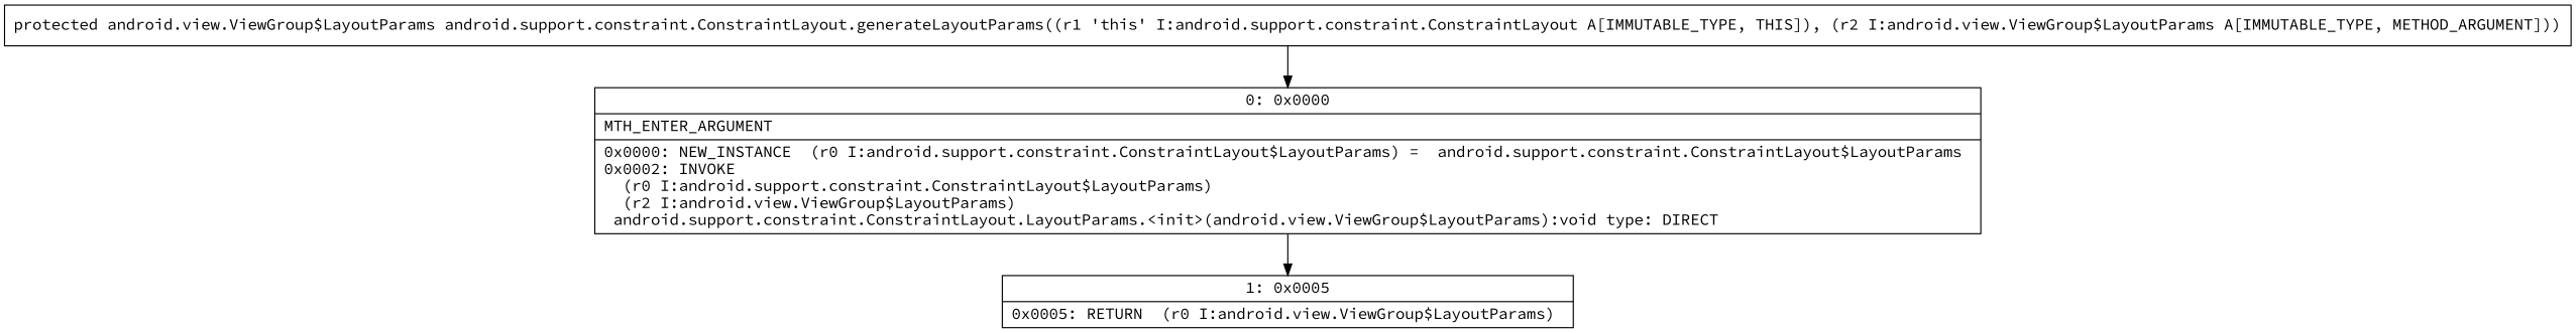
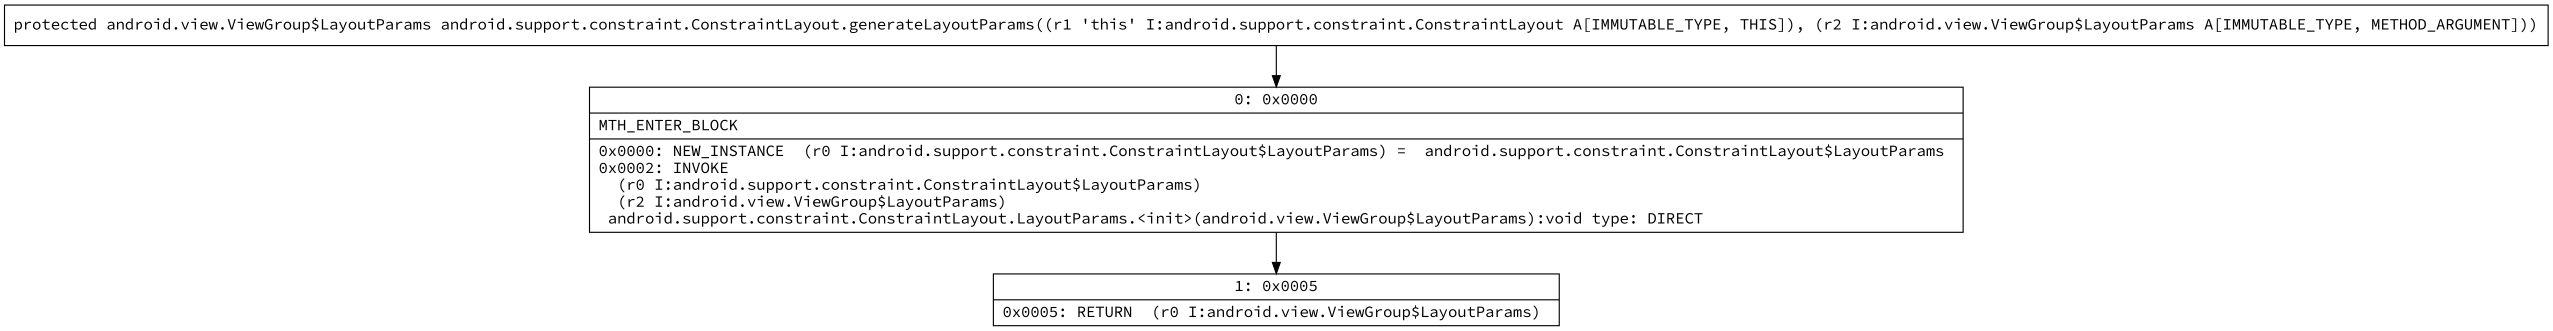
  digraph {
    fontname="Source Code Pro"
    node [shape=record fontname="Source Code Pro"]
    edge [fontname="Source Code Pro"]
-   n1 [label="{0\:\ 0x0000|MTH_ENTER_ARGUMENT\l|0x0000: NEW_INSTANCE  (r0 I:android.support.constraint.ConstraintLayout$LayoutParams) =  android.support.constraint.ConstraintLayout$LayoutParams \l0x0002: INVOKE  \l  (r0 I:android.support.constraint.ConstraintLayout$LayoutParams)\l  (r2 I:android.view.ViewGroup$LayoutParams)\l android.support.constraint.ConstraintLayout.LayoutParams.\<init\>(android.view.ViewGroup$LayoutParams):void type: DIRECT \l}"]
+   n1 [label="{0\:\ 0x0000|MTH_ENTER_BLOCK\l|0x0000: NEW_INSTANCE  (r0 I:android.support.constraint.ConstraintLayout$LayoutParams) =  android.support.constraint.ConstraintLayout$LayoutParams \l0x0002: INVOKE  \l  (r0 I:android.support.constraint.ConstraintLayout$LayoutParams)\l  (r2 I:android.view.ViewGroup$LayoutParams)\l android.support.constraint.ConstraintLayout.LayoutParams.\<init\>(android.view.ViewGroup$LayoutParams):void type: DIRECT \l}"]
    n2 [label="{1\:\ 0x0005|0x0005: RETURN  (r0 I:android.view.ViewGroup$LayoutParams) \l}"]
    n3 [label="{protected android.view.ViewGroup$LayoutParams android.support.constraint.ConstraintLayout.generateLayoutParams((r1 'this' I:android.support.constraint.ConstraintLayout A[IMMUTABLE_TYPE, THIS]), (r2 I:android.view.ViewGroup$LayoutParams A[IMMUTABLE_TYPE, METHOD_ARGUMENT])) }"]
    n1 -> n2
    n3 -> n1
  }
